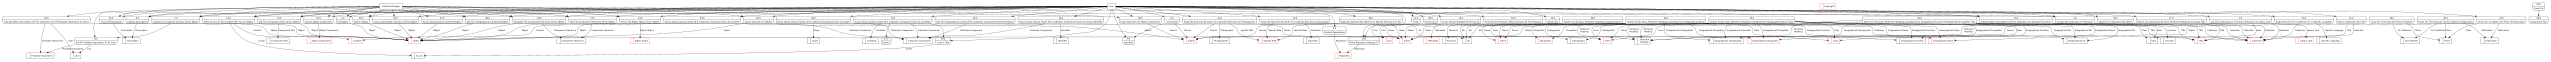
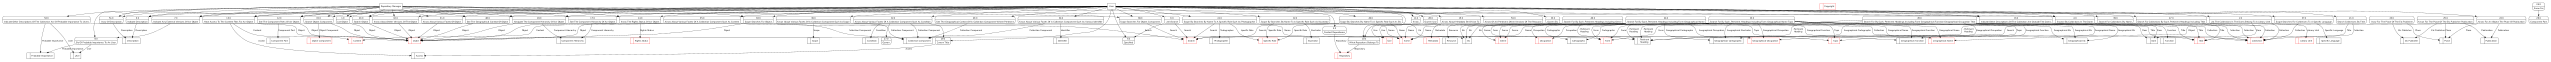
  digraph {
    fontname=Nunito
    node [fontname=Nunito shape=Mrecord]
    edge [fontname=Nunito]
    n1 [label="<f0>  |<f1> Dam " shape=record]
    n2 [color=red label="<f0>  |<f1> Object " shape=record]
    n3 [color=red label="<f0>  |<f1> Library Unit " shape=record]
    n4 [color=red label="<f0>  |<f1> Collection " shape=record]
    n5 [color=red label="<f0>  |<f1> Repository " shape=record]
    n6 [color=red label="<f0>  |<f1> Search " shape=record]
    n7 [label="<f0>  |<f1> Description " shape=record]
    n8 [label="<f0>  |<f1> Probable Importance " shape=record]
    n9 [label="<f0>  |<f1> User " shape=record]
    n10 [label="<f0>  |<f1> Access " shape=record]
    n11 [color=red label="<f0>  |<f1> Rights Status " shape=record]
    n12 [color=red label="<f0>  |<f1> Use " shape=record]
    n13 [color=red label="<f0>  |<f1> Metadata " shape=record]
    n14 [label="<f0>  |<f1> Component Hierarchy " shape=record]
    n15 [color=red label="<f0>  |<f1> Object Component " shape=record]
    n16 [color=red label="<f0>  |<f1> Title " shape=record]
    n17 [label="<f0>  |<f1> Publication " shape=record]
    n18 [label="<f0>  |<f1> Place " shape=record]
    n19 [label="<f0>  |<f1> Etc Publisher " shape=record]
    n20 [label="<f0>  |<f1> Collection Component " shape=record]
    n21 [label="<f0>  |<f1> Scope " shape=record]
    n22 [label="<f0>  |<f1> Condition " shape=record]
    n23 [label="<f0>  |<f1> Identifier " shape=record]
    n24 [label="<f0>  |<f1> Etc " shape=record]
    n25 [color=red label="<f0>  |<f1> Content " shape=record]
    n26 [label="<f0>  |<f1> Specific Language " shape=record]
    n27 [color=red label="<f0>  |<f1> Name " shape=record]
    n28 [color=red label="<f0>  |<f1> Specific Role " shape=record]
    n29 [label="<f0>  |<f1> Photographer " shape=record]
    n30 [label="<f0>  |<f1> Illustrator " shape=record]
    n31 [label="<f0>  |<f1> Geographical Etc " shape=record]
    n32 [color=red label="<f0>  |<f1> Topic " shape=record]
    n33 [color=red label="<f0>  |<f1> Form " shape=record]
    n34 [label="<f0>  |<f1> , Pertinent\nHeading " shape=record]
    n35 [color=red label="<f0>  |<f1> Genre " shape=record]
    n36 [label="<f0>  |<f1> Geographical Function " shape=record]
    n37 [label="<f0>  |<f1> Function " shape=record]
    n38 [color=red label="<f0>  |<f1> Geographical Name " shape=record]
    n39 [color=red label="<f0>  |<f1> Occupation " shape=record]
    n40 [label="<f0>  |<f1> Geographical Cartographic " shape=record]
    n41 [label="<f0>  |<f1> Cartographic " shape=record]
    n42 [color=red label="<f0>  |<f1> Geographical Occupation " shape=record]
    n43 [label="<f0>  |<f1> Resource " shape=record]
    n44 [color=red label="<f0>  |<f1> Copyright " shape=record]
    n45 [label="<f0>  |<f1> Component Part " shape=record]
    n46 [label=User shape=box]
    n47 [label="{<f0> 1.0|<f1> List Object }"]
    n48 [label="{<f0> 2.0|<f1> List The Collections In The Dams Belong To A Library Unit }"]
    n49 [label="{<f0> 3.0|<f1> Contact Repositories }"]
    n50 [label="{<f0> 4.0|<f1> Browse By Collections In The Dams }"]
    n51 [label="{<f0> 5.0|<f1> Specified }"]
    n52 [label="{<f0> 6.0|<f1> Limit Search }"]
    n53 [label="{<f0> 7.0|<f1> Indicate Any External Versions Of An Object }"]
    n54 [label="{<f0> 9.0|<f1> Indicate Description }"]
    n55 [label="{<f0> 10.0|<f1> What Repository Belongs To }"]
    n56 [label="{<f0> 11.0|<f1> Know }"]
    n57 [label="{<f0> 12.0|<f1> See The Component Parts Of An Object }"]
    n58 [label="{<f0> 13.0|<f1> Have Access To The Content Files For An Object }"]
    n59 [label="{<f0> 14.0|<f1> Know The Rights Status Of An Object }"]
    n60 [label="{<f0> 15.0|<f1> Know About Metadata Be Of Use To }"]
    n61 [label="{<f0> 16.0|<f1> Know About Other Versions Of The Object }"]
    n62 [label="{<f0> 17.0|<f1> See The Component Hierarchy Of An Object }"]
    n63 [label="{<f0> 18.0|<f1> Navigate The Component Hierarchy Of An Object }"]
    n64 [label="{<f0> 19.0|<f1> Search Object Component }"]
    n65 [label="{<f0> 20.0|<f1> Search Object }"]
    n66 [label="{<f0> 21.0|<f1> Search Collections By Title }"]
    n67 [label="{<f0> 22.0|<f1> Know For An Object The Place Of Publication }"]
    n68 [label="{<f0> 28.0|<f1> Govern Use }"]
    n69 [label="{<f0> 29.0|<f1> Govern Title }"]
    n70 [label="{<f0> 30.0|<f1> Know About Various Facets Of A Collection Component Such As Scope }"]
    n71 [label="{<f0> 31.0|<f1> Know About Various Facets Of Object }"]
    n72 [label="{<f0> 32.0|<f1> Know About Various Facets Of A Collection Component Such As Condition }"]
    n73 [label="{<f0> 33.0|<f1> Govern Etc }"]
    n74 [label="{<f0> 34.0|<f1> Know About Various Facets Of A Collection Component Such As Various Identifier }"]
    n75 [label="{<f0> 35.0|<f1> Know About Various Facets Of A Collection Component Such As Content }"]
    n76 [label="{<f0> 36.0|<f1> Scope Searches For Object }"]
    n77 [label="{<f0> 37.0|<f1> Scope Searches For Collections To A Specific Language }"]
    n78 [label="{<f0> 38.0|<f1> Scope Searches For Object Component }"]
    n79 [label="{<f0> 39.0|<f1> Search For Collections By Name }"]
    n80 [label="{<f0> 40.0|<f1> Scope By Searches By Name To A Specific Role Such As Etc }"]
    n81 [label="{<f0> 41.0|<f1> Scope By Searches By Name To A Specific Role Such As Photographer }"]
    n82 [label="{<f0> 42.0|<f1> Scope By Searches By Name To A Specific Role Such As Illustrator }"]
    n83 [label="{<f0> 47.0|<f1> Search For Collections By Such, Pertinent Headings Including Title }"]
    n84 [label="{<f0> 48.0|<f1> See The Geographical Context Of Object }"]
    n85 [label="{<f0> 49.0|<f1> See The Geographical Context Of A Collection Component Where Pertinent }"]
    n86 [label="{<f0> 50.0|<f1> Know Of All Pertinent, Other Versions Of The Resource }"]
    n87 [label="{<f0> 51.0|<f1> Know Of Description }"]
    n88 [label="{<f0> 53.0|<f1> Indicate Other Descriptions Of The Collection Are Outside The Dams }"]
    n89 [label="{<f0> 8.0|<f1> Be Of Probable Importance To An User }"]
    n90 [label="{<f0> 27.0|<f1> Govern }"]
-   n91 [label="Indicate Manager" shape=box]
+   n91 [label="Repository Manager" shape=box]
    n92 [label="{<f0> 52.0|<f1> Indicate Other Descriptions Of The Collection Are Of Probable Importance To Users }"]
    n93 [label="{<f0> 23.0|<f1> Know For The Place Of The Etc Publisher }"]
    n94 [label="{<f0> 24.0|<f1> Know For }"]
    n95 [label="{<f0> 26.0|<f1> Component Part }"]
    n96 [label="{<f0> 25.0|<f1> Know For The Place Of The Etc Publisher Publication }"]
    n97 [label="{<f0> 43.0|<f1> Search For By Such, Pertinent Headings Including Form Geographical Name Topic }"]
    n98 [label="{<f0> 44.0|<f1> Search For By Such, Pertinent Headings Including Form Geographical Name }"]
    n99 [label="{<f0> 45.0|<f1> Search For By Such, Pertinent Headings Including Form Geographical Function Geographical Occupation Title }"]
    n100 [label="{<f0> 46.0|<f1> Search For By Such, Pertinent Headings Including Genre }"]
    n46 -> n47
    n46 -> n48
    n46 -> n49
    n46 -> n50
    n46 -> n51
    n46 -> n52
    n46 -> n53
    n46 -> n54
    n46 -> n55
    n46 -> n56
    n46 -> n57
    n46 -> n58
    n46 -> n59
    n46 -> n60
    n46 -> n61
    n46 -> n62
    n46 -> n63
    n46 -> n64
    n46 -> n65
    n46 -> n66
    n46 -> n67
    n46 -> n68
    n46 -> n69
    n46 -> n70
    n46 -> n71
    n46 -> n72
    n46 -> n73
    n46 -> n74
    n46 -> n75
    n46 -> n76
    n46 -> n77
    n46 -> n78
    n46 -> n79
    n46 -> n80
    n46 -> n81
    n46 -> n82
    n46 -> n83
    n46 -> n84
    n46 -> n85
    n46 -> n86
    n46 -> n87
    n46 -> n88
    n47 -> n2 [label=Object]
    n48 -> n1 [label=Dam]
    n48 -> n3 [label="Library Unit"]
    n48 -> n4 [label=Collection]
    n49 -> n5 [label=Repository]
    n50 -> n1 [label=Dam]
    n50 -> n4 [label=Collection]
    n52 -> n6 [label=Search]
    n52 -> n51
-   n53 -> n2 [label=Object]
+   n64 -> n2 [label=Object]
    n53 -> n89
    n54 -> n7 [label=Description]
    n55 -> n5 [label=Repository]
    n56 -> n55
    n57 -> n2 [label=Object]
    n57 -> n45 [label="Component Part"]
    n58 -> n2 [label=Object]
    n58 -> n10 [label=Access]
    n58 -> n25 [label=Content]
    n59 -> n2 [label=Object]
    n59 -> n11 [label="Rights Status"]
    n60 -> n12 [label=Use]
    n60 -> n13 [label=Metadata]
    n61 -> n2 [label=Object]
    n62 -> n2 [label=Object]
    n62 -> n14 [label="Component Hierarchy"]
    n63 -> n2 [label=Object]
    n63 -> n14 [label="Component Hierarchy"]
    n64 -> n15 [label="Object Component"]
    n65 -> n2 [label=Object]
    n66 -> n4 [label=Collection]
    n66 -> n16 [label=Title]
    n67 -> n2 [label=Object]
    n67 -> n17 [label=Publication]
    n67 -> n18 [label=Place]
    n68 -> n12 [label=Use]
    n69 -> n10 [label=Access]
    n70 -> n20 [label="Collection Component"]
    n70 -> n21 [label=Scope]
    n71 -> n2 [label=Object]
    n72 -> n20 [label="Collection Component"]
    n72 -> n22 [label=Condition]
    n72 -> n69
    n72 -> n90
    n73 -> n24 [label=Etc]
    n74 -> n20 [label="Collection Component"]
    n74 -> n23 [label=Identifier]
    n75 -> n20 [label="Collection Component"]
    n75 -> n25 [label=Content]
    n76 -> n2 [label=Object]
    n76 -> n6 [label=Search]
    n77 -> n4 [label=Collection]
    n77 -> n6 [label=Search]
    n77 -> n26 [label="Specific Language"]
    n78 -> n6 [label=Search]
    n79 -> n4 [label=Collection]
    n79 -> n27 [label=Name]
    n80 -> n6 [label=Search]
    n80 -> n24 [label=Etc]
    n80 -> n27 [label=Name]
    n80 -> n28 [label="Specific Role"]
    n81 -> n6 [label=Search]
    n81 -> n27 [label=Name]
    n81 -> n28 [label="Specific Role"]
    n81 -> n29 [label=Photographer]
    n82 -> n27 [label=Name]
    n82 -> n28 [label="Specific Role"]
    n82 -> n30 [label=Illustrator]
    n83 -> n4 [label=Collection]
    n83 -> n16 [label=Title]
    n83 -> n34 [label=", Pertinent\nHeading"]
    n84 -> n2 [label=Object]
    n85 -> n20 [label="Collection Component"]
    n86 -> n43 [label=Resource]
    n87 -> n7 [label=Description]
    n88 -> n1 [label=Dam]
    n88 -> n4 [label=Collection]
    n89 -> n8 [label="Probable Importance"]
    n89 -> n9 [label=User]
    n91 -> n47
    n91 -> n50
    n91 -> n53
    n91 -> n54
    n91 -> n57
    n91 -> n58
    n91 -> n59
    n91 -> n61
    n91 -> n62
    n91 -> n63
    n91 -> n64
    n91 -> n65
    n91 -> n71
    n91 -> n76
    n91 -> n78
    n91 -> n84
    n91 -> n87
    n91 -> n88
    n91 -> n89
    n91 -> n92
    n92 -> n4 [label=Collection]
    n92 -> n8 [label="Probable Importance"]
    n92 -> n9 [label=User]
    n93 -> n18 [label=Place]
    n93 -> n19 [label="Etc Publisher"]
    n94 -> n95
    n96 -> n17 [label=Publication]
    n96 -> n18 [label=Place]
    n96 -> n19 [label="Etc Publisher"]
    n97 -> n16 [label=Title]
    n97 -> n24 [label=Etc]
    n97 -> n27 [label=Name]
    n97 -> n31 [label="Geographical Etc"]
    n97 -> n32 [label=Topic]
    n97 -> n33 [label=Form]
    n97 -> n34 [label=", Pertinent\nHeading"]
    n97 -> n35 [label=Genre]
    n97 -> n36 [label="Geographical Function"]
    n97 -> n38 [label="Geographical Name"]
    n97 -> n39 [label=Occupation]
    n97 -> n40 [label="Geographical Illustrator"]
    n97 -> n41 [label=Cartographic]
    n97 -> n42 [label="Geographical Occupation"]
    n98 -> n16 [label=Title]
    n98 -> n24 [label=Etc]
    n98 -> n27 [label=Name]
    n98 -> n31 [label="Geographical Etc"]
    n98 -> n32 [label=Topic]
    n98 -> n33 [label=Form]
    n98 -> n34 [label=", Pertinent\nHeading"]
    n98 -> n35 [label=Genre]
    n98 -> n36 [label="Geographical Function"]
    n98 -> n38 [label="Geographical Name"]
    n98 -> n39 [label=Occupation]
    n98 -> n40 [label="Geographical Cartographic"]
    n98 -> n41 [label=Cartographic]
    n98 -> n42 [label="Geographical Occupation"]
    n99 -> n16 [label=Title]
    n99 -> n31 [label="Geographical Etc"]
    n99 -> n32 [label=Topic]
    n99 -> n33 [label=Form]
    n99 -> n34 [label=", Pertinent\nHeading"]
    n99 -> n36 [label="Geographical Function"]
    n99 -> n37 [label=Function]
    n99 -> n38 [label="Geographical Name"]
    n99 -> n40 [label="Geographical Cartographic"]
    n99 -> n42 [label="Geographical Occupation"]
    n100 -> n33 [label=Form]
    n100 -> n34 [label=", Pertinent\nHeading"]
    n100 -> n35 [label=Genre]
  }
